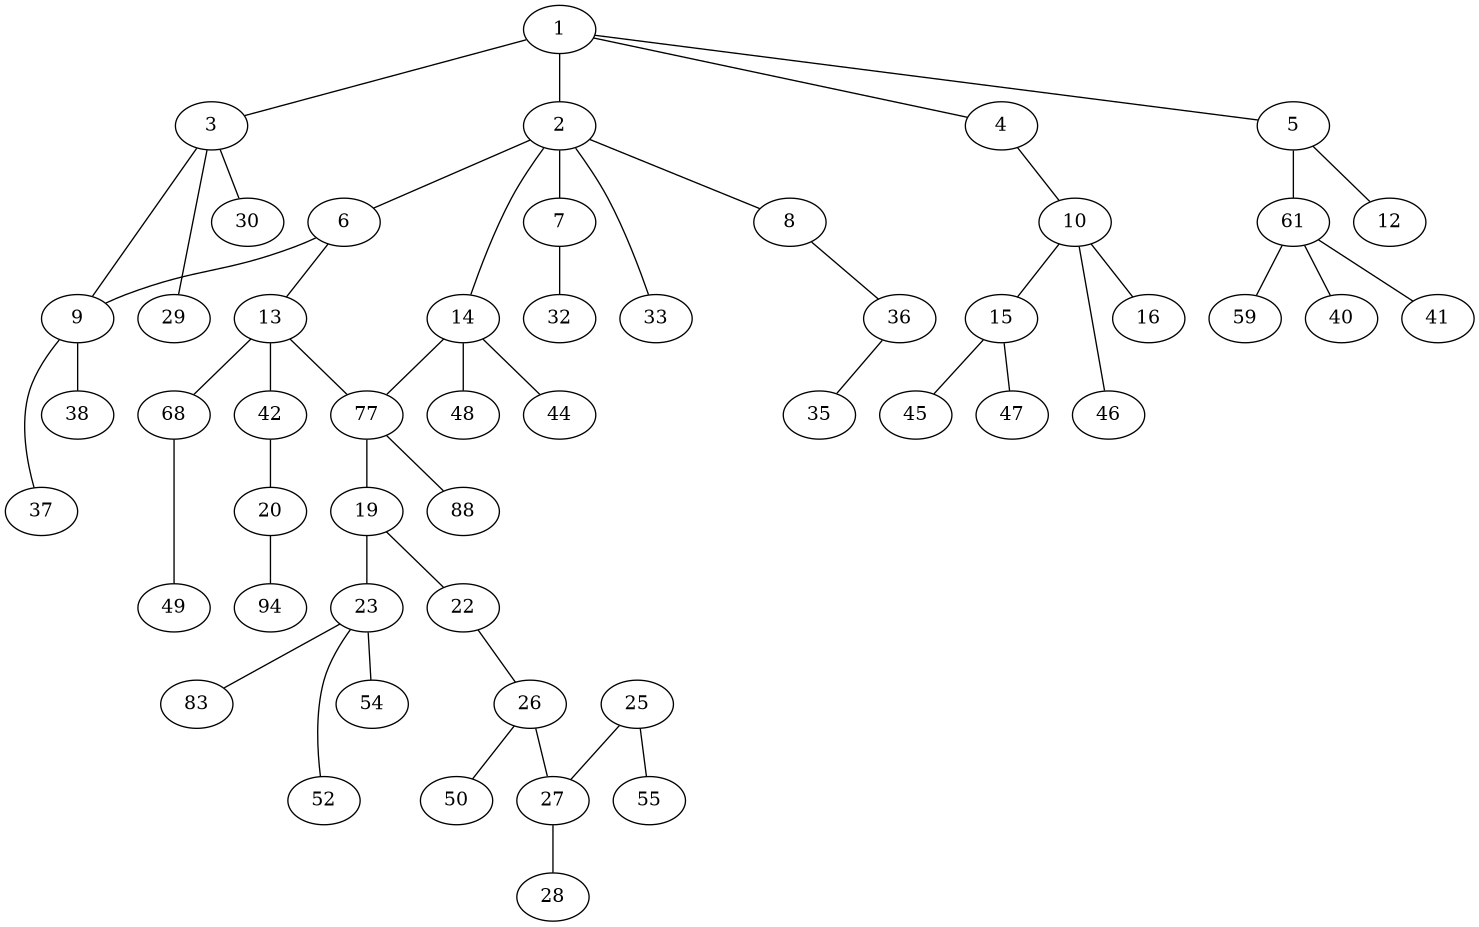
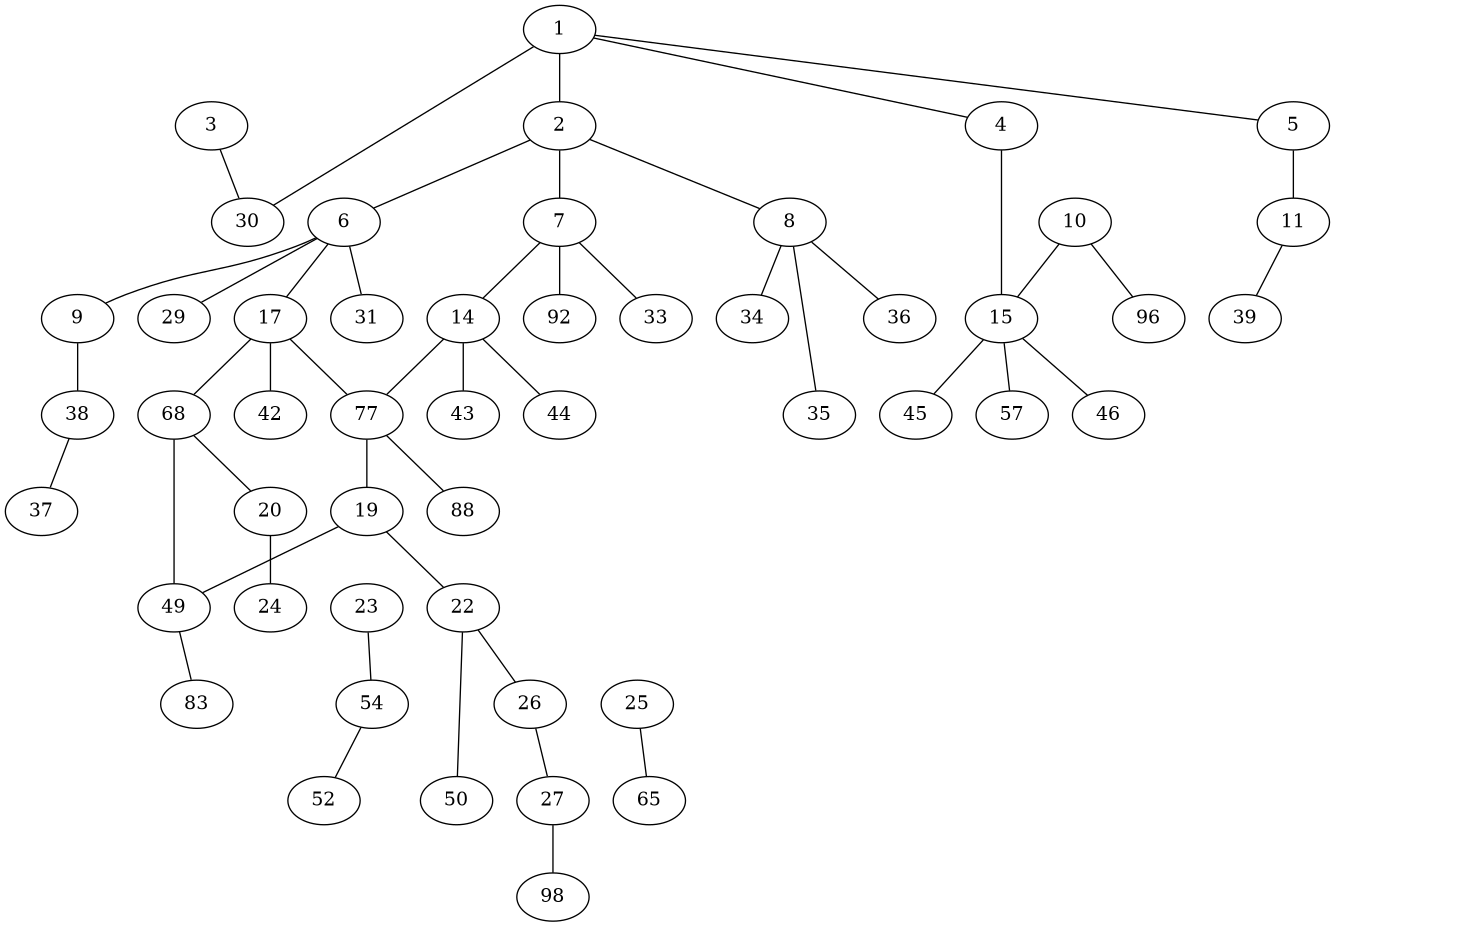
  graph {
    node [chem=H]
    edge [valence=1]
    1 [chem=C]
    2 [chem=C]
    3 [chem=C]
    4 [chem=O]
    5 [chem=C]
    6 [chem=C]
    7 [chem=C]
    8 [chem=C]
    9 [chem=C]
    29
    30
    10 [chem=C]
-   11 [chem=C label=61]
-   12 [chem=O]
-   13 [chem=C]
+   11 [chem=C]
+   13 [chem=C label=17]
+   31
    14 [chem=C]
-   32
+   32 [label=92]
    33
+   34
    35
    36
    37
    38
    15 [chem=C]
-   16 [chem=O]
-   39 [label=59]
-   40
-   41
+   16 [chem=O label=96]
+   39
    n30 [chem=C label=77]
    n31 [chem=C label=68]
    42
-   43 [label=48]
+   43
    44
    45
    46
-   47
+   47 [label=57]
    19 [chem=C]
    n39 [label=88]
    20 [chem=C]
    49
    22 [chem=C]
    23 [chem=C]
-   24 [chem=Cl label=94]
+   24 [chem=Cl]
    26 [chem=O]
    50
    52
    n48 [label=83]
    54
    25 [chem=C]
    27 [chem=C]
-   55
-   28 [chem=O]
+   55 [label=65]
+   28 [chem=O label=98]
    1 -- 2
-   1 -- 3
+   1 -- 30
    1 -- 4
    1 -- 5
    2 -- 6
    2 -- 7
    2 -- 8
-   3 -- 9
-   3 -- 29
+   6 -- 29
    3 -- 30
-   4 -- 10
+   4 -- 15
    5 -- 11
-   5 -- 12 [valence=2]
    6 -- 9
    6 -- 13
-   2 -- 14
+   6 -- 31
+   7 -- 14
    7 -- 32
-   2 -- 33
-   36 -- 35
+   7 -- 33
+   8 -- 34
+   8 -- 35
    8 -- 36
-   9 -- 37
+   38 -- 37
    9 -- 38
    10 -- 15
    10 -- 16 [valence=2]
    11 -- 39
-   11 -- 40
-   11 -- 41
    13 -- n30
    13 -- n31
    13 -- 42
    14 -- n30
    14 -- 43
    14 -- 44
    15 -- 45
-   10 -- 46
+   15 -- 46
    15 -- 47
    n30 -- 19
    n30 -- n39
-   42 -- 20 [valence=2]
+   n31 -- 20 [valence=2]
    n31 -- 49
    19 -- 22
-   19 -- 23
+   19 -- 49
    20 -- 24
    22 -- 26
-   26 -- 50
-   23 -- 52
-   23 -- n48
+   22 -- 50
+   54 -- 52
+   49 -- n48
    23 -- 54
    26 -- 27
-   25 -- 27
    25 -- 55
    27 -- 28 [valence=2]
  }
